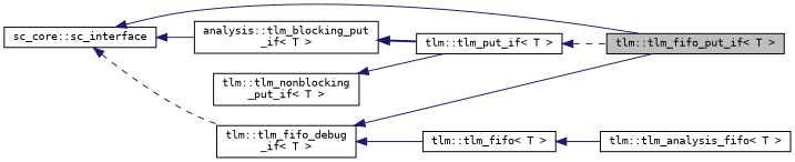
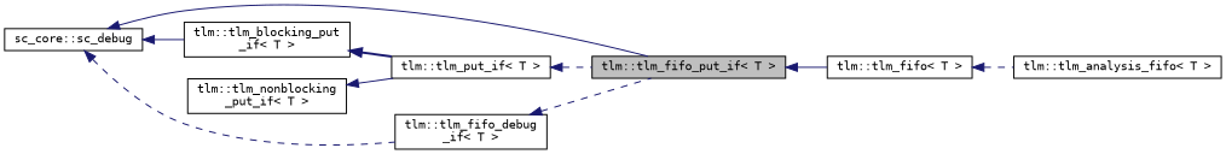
  digraph {
    fontname="DejaVu Sans Mono"
    rankdir=LR
    node [color=black fillcolor=white fontname="DejaVu Sans Mono" fontsize=10 shape=record style=filled]
    edge [color=midnightblue dir=back fontname="DejaVu Sans Mono" fontsize=10 labelfontname=FreeSans labelfontsize=10 style=solid]
    n1 [fillcolor=grey75 fontcolor=black height=0.2 label="tlm::tlm_fifo_put_if\< T \>" width=0.4]
    n2 [height=0.2 label="tlm::tlm_fifo\< T \>" width=0.4]
    n3 [height=0.2 label="tlm::tlm_analysis_fifo\< T \>" width=0.4]
    n4 [height=0.2 label="tlm::tlm_put_if\< T \>" width=0.4]
-   n5 [height=0.2 label="analysis::tlm_blocking_put\l_if\< T \>" width=0.4]
-   n6 [height=0.2 label="sc_core::sc_interface" width=0.4]
+   n5 [height=0.2 label="tlm::tlm_blocking_put\l_if\< T \>" width=0.4]
+   n6 [height=0.2 label="sc_core::sc_debug" width=0.4]
    n7 [height=0.2 label="tlm::tlm_fifo_debug\l_if\< T \>" width=0.4]
    n8 [height=0.2 label="tlm::tlm_nonblocking\l_put_if\< T \>" width=0.4]
-   n7 -> n2
-   n2 -> n3
+   n1 -> n2
+   n2 -> n3 [style=dashed]
    n4 -> n1 [style=dashed]
    n5 -> n4 [style=bold]
    n6 -> n1
    n6 -> n5
    n6 -> n7 [style=dashed]
-   n7 -> n1
+   n7 -> n1 [style=dashed]
    n8 -> n4
  }
